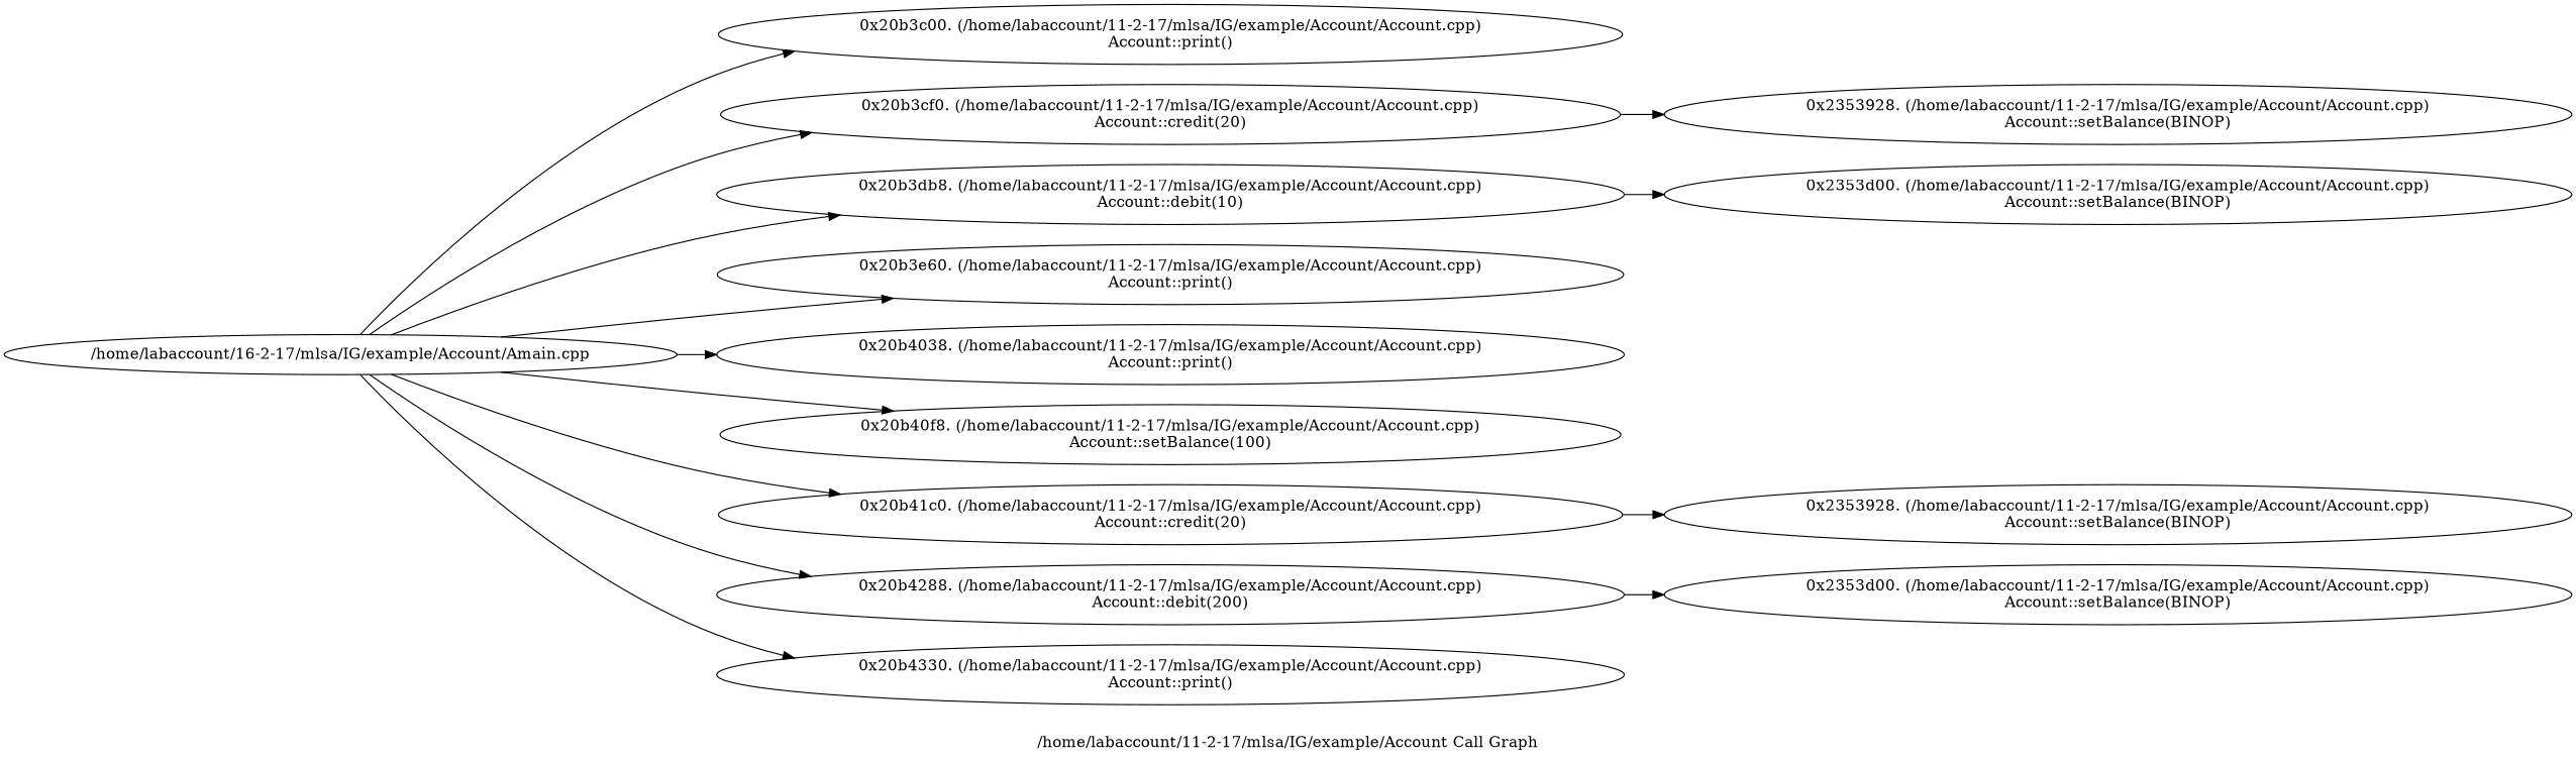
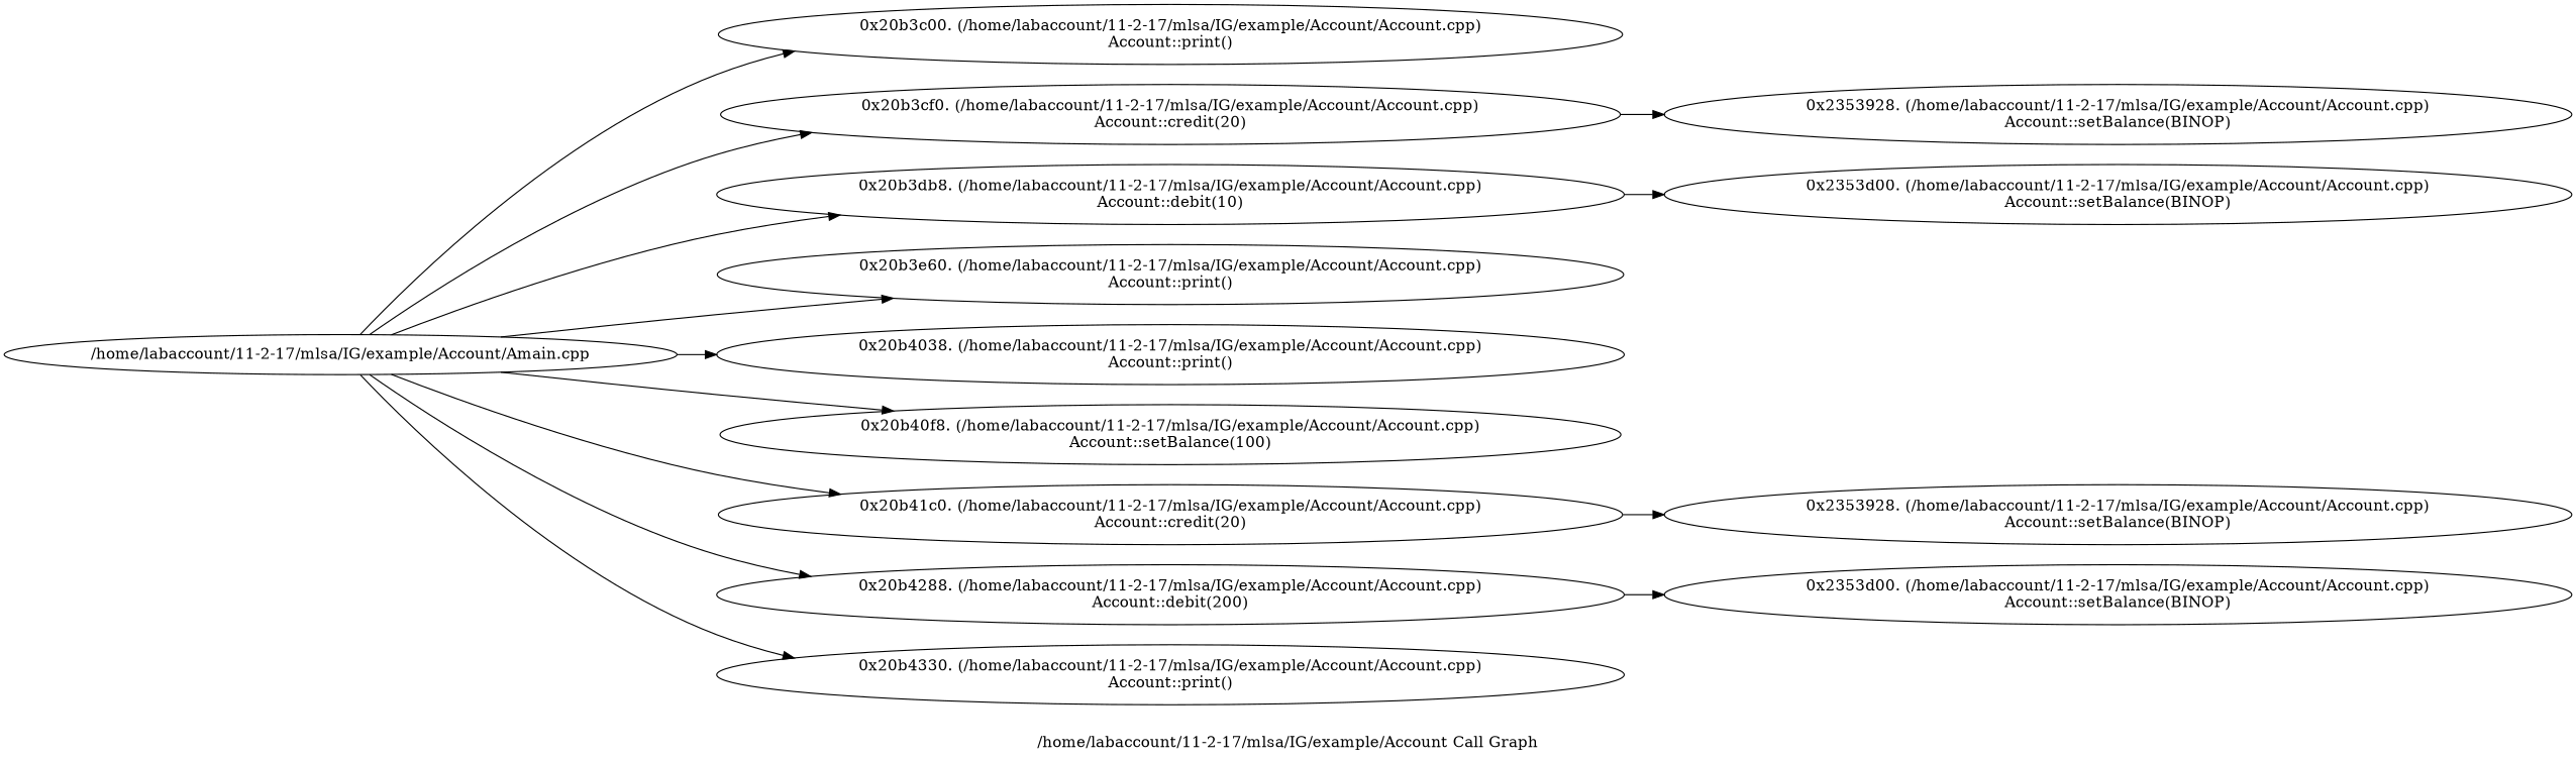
  digraph {
    label="/home/labaccount/11-2-17/mlsa/IG/example/Account Call Graph"
    rankdir=LR
    node [shape=oval]
-   n1 [label="/home/labaccount/16-2-17/mlsa/IG/example/Account/Amain.cpp"]
+   n1 [label="/home/labaccount/11-2-17/mlsa/IG/example/Account/Amain.cpp"]
    n2 [label="0x20b3c00. (/home/labaccount/11-2-17/mlsa/IG/example/Account/Account.cpp)\nAccount::print()"]
    n3 [label="0x20b3cf0. (/home/labaccount/11-2-17/mlsa/IG/example/Account/Account.cpp)\nAccount::credit(20)"]
    n4 [label="0x20b3db8. (/home/labaccount/11-2-17/mlsa/IG/example/Account/Account.cpp)\nAccount::debit(10)"]
    n5 [label="0x20b3e60. (/home/labaccount/11-2-17/mlsa/IG/example/Account/Account.cpp)\nAccount::print()"]
    n6 [label="0x20b4038. (/home/labaccount/11-2-17/mlsa/IG/example/Account/Account.cpp)\nAccount::print()"]
    n7 [label="0x20b40f8. (/home/labaccount/11-2-17/mlsa/IG/example/Account/Account.cpp)\nAccount::setBalance(100)"]
    n8 [label="0x20b41c0. (/home/labaccount/11-2-17/mlsa/IG/example/Account/Account.cpp)\nAccount::credit(20)"]
    n9 [label="0x20b4288. (/home/labaccount/11-2-17/mlsa/IG/example/Account/Account.cpp)\nAccount::debit(200)"]
    n10 [label="0x20b4330. (/home/labaccount/11-2-17/mlsa/IG/example/Account/Account.cpp)\nAccount::print()"]
    n11 [label="0x2353928. (/home/labaccount/11-2-17/mlsa/IG/example/Account/Account.cpp)\nAccount::setBalance(BINOP)"]
    n12 [label="0x2353d00. (/home/labaccount/11-2-17/mlsa/IG/example/Account/Account.cpp)\nAccount::setBalance(BINOP)"]
    n13 [label="0x2353928. (/home/labaccount/11-2-17/mlsa/IG/example/Account/Account.cpp)\nAccount::setBalance(BINOP)"]
    n14 [label="0x2353d00. (/home/labaccount/11-2-17/mlsa/IG/example/Account/Account.cpp)\nAccount::setBalance(BINOP)"]
    n1 -> n2
    n1 -> n3
    n1 -> n4
    n1 -> n5
    n1 -> n6
    n1 -> n7
    n1 -> n8
    n1 -> n9
    n1 -> n10
    n3 -> n11
    n4 -> n12
    n8 -> n13
    n9 -> n14
  }
